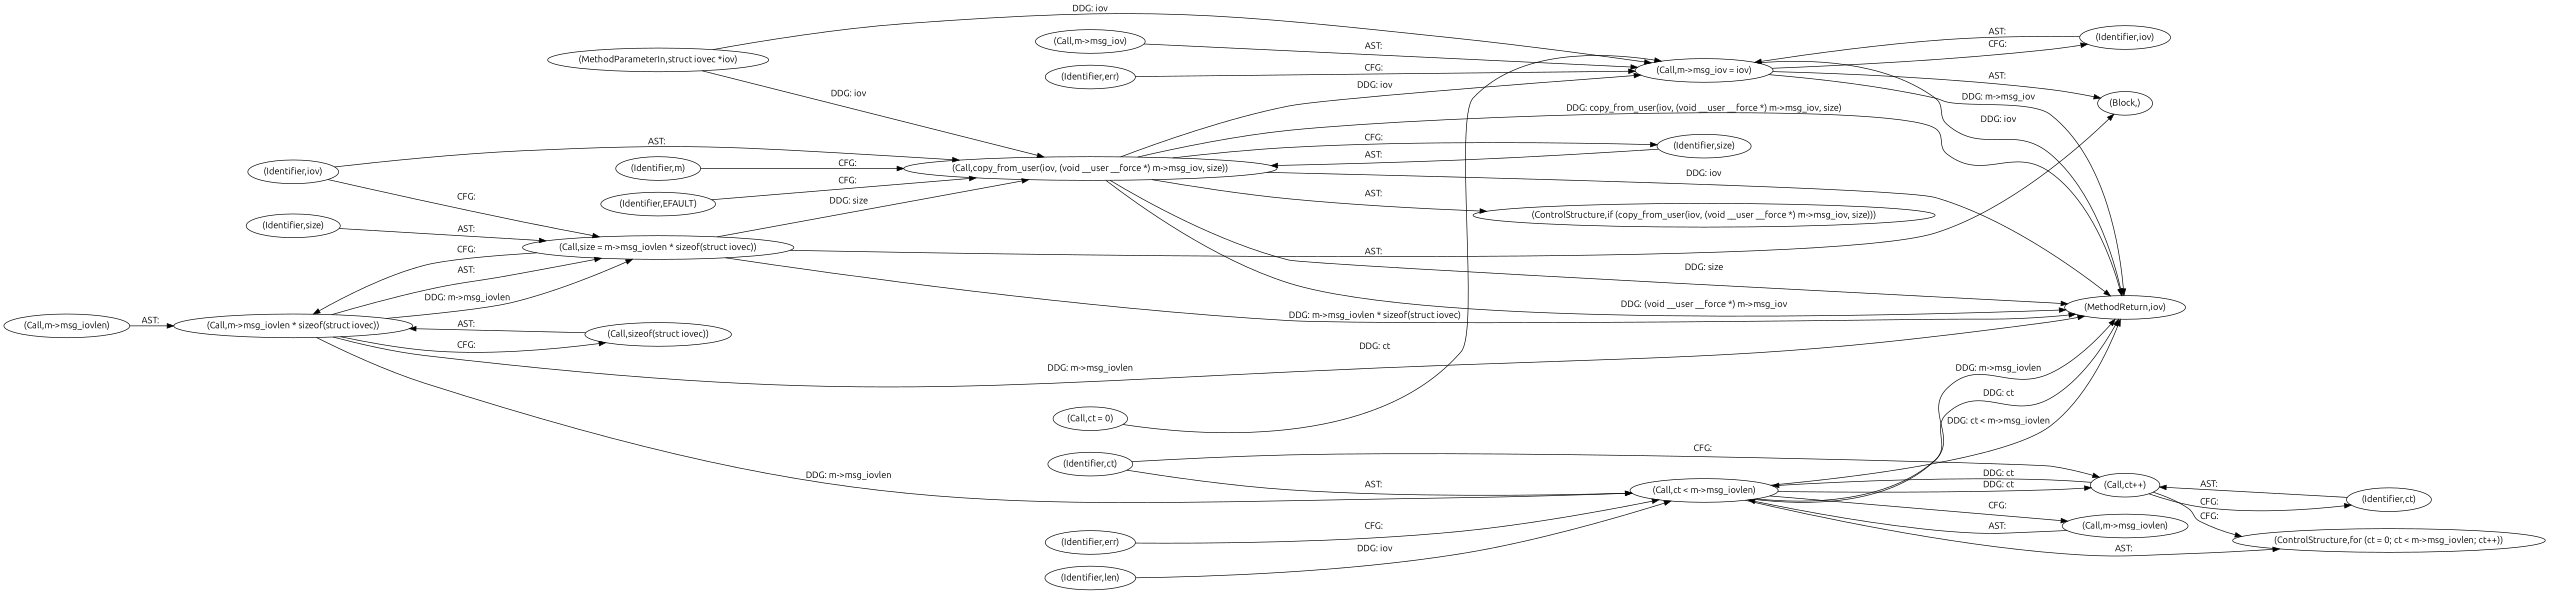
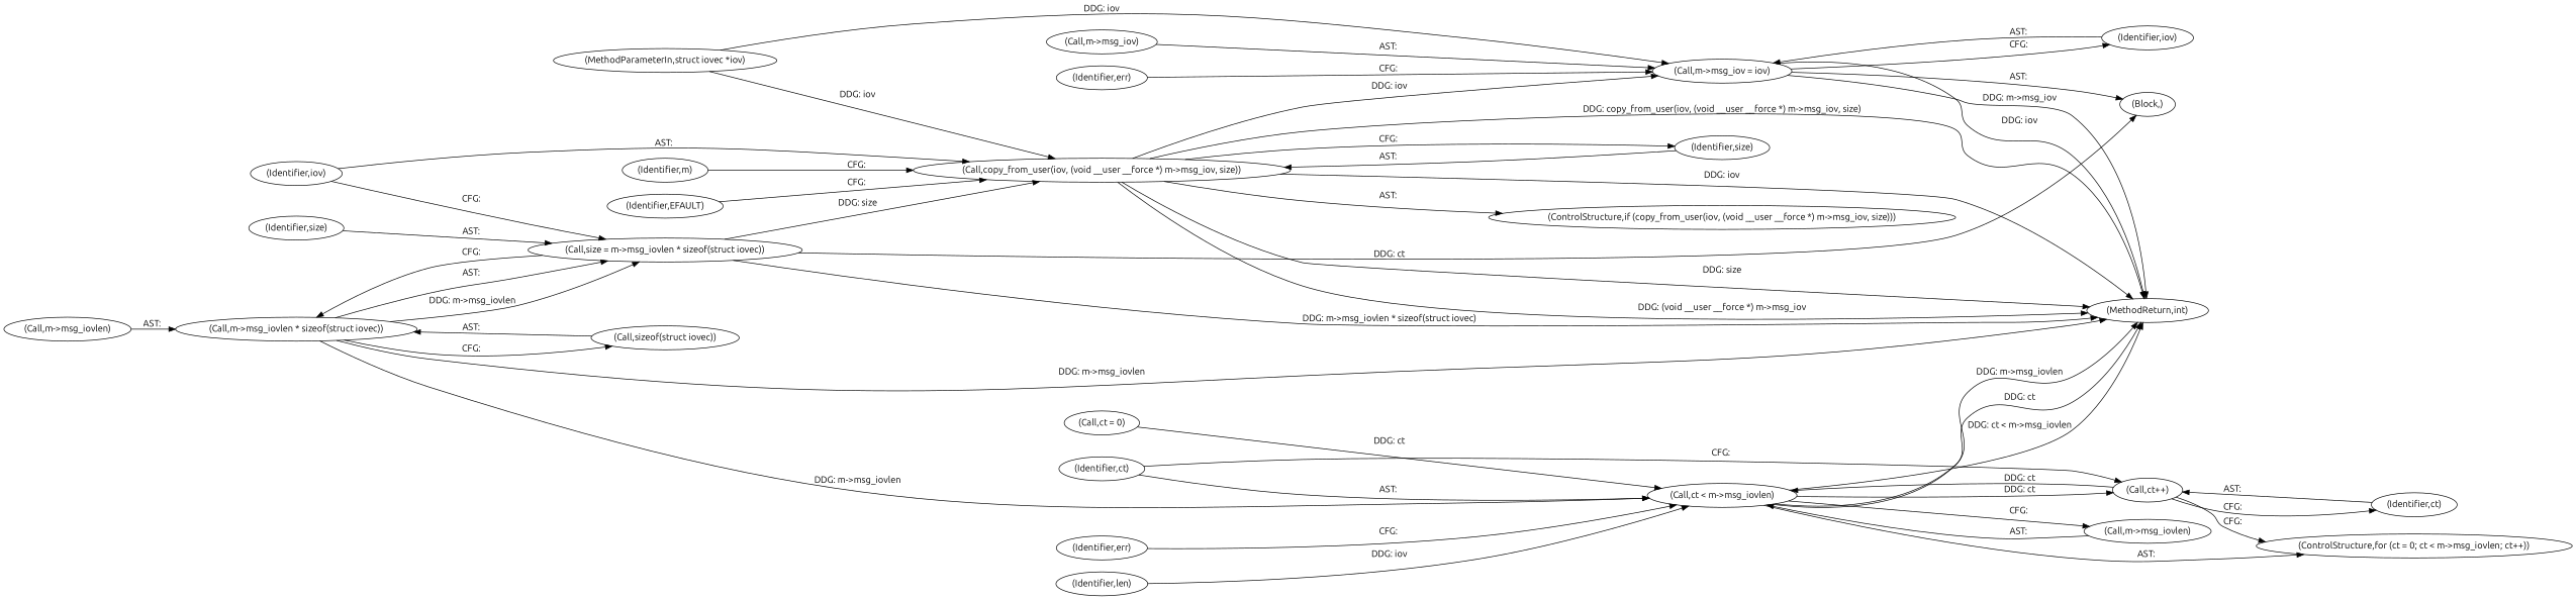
  digraph {
    fontname=Ubuntu
    rankdir=LR
    node [fontname=Ubuntu]
    edge [fontname=Ubuntu]
    n1 [label="(Call,m->msg_iovlen * sizeof(struct iovec))"]
    n2 [label="(Call,size = m->msg_iovlen * sizeof(struct iovec))"]
    n3 [label="(Call,ct < m->msg_iovlen)"]
-   n4 [label="(MethodReturn,iov)"]
+   n4 [label="(MethodReturn,int)"]
    n5 [label="(Call,sizeof(struct iovec))"]
    n6 [label="(Call,copy_from_user(iov, (void __user __force *) m->msg_iov, size))"]
    n7 [label="(Block,)"]
    n8 [label="(Call,ct++)"]
    n9 [label="(Call,m->msg_iovlen)"]
    n10 [label="(ControlStructure,for (ct = 0; ct < m->msg_iovlen; ct++))"]
    n11 [label="(Call,m->msg_iov = iov)"]
    n12 [label="(Identifier,size)"]
    n13 [label="(ControlStructure,if (copy_from_user(iov, (void __user __force *) m->msg_iov, size)))"]
    n14 [label="(Identifier,iov)"]
    n15 [label="(Identifier,ct)"]
    n16 [label="(Identifier,err)"]
    n17 [label="(Call,ct = 0)"]
    n18 [label="(Identifier,EFAULT)"]
    n19 [label="(Identifier,iov)"]
    n20 [label="(Call,m->msg_iov)"]
    n21 [label="(Identifier,ct)"]
    n22 [label="(Identifier,size)"]
    n23 [label="(MethodParameterIn,struct iovec *iov)"]
    n24 [label="(Call,m->msg_iovlen)"]
    n25 [label="(Identifier,m)"]
    n26 [label="(Identifier,len)"]
    n27 [label="(Identifier,err)"]
    n1 -> n2 [label="AST: "]
    n1 -> n2 [label="DDG: m->msg_iovlen"]
    n1 -> n3 [label="DDG: m->msg_iovlen"]
    n1 -> n4 [label="DDG: m->msg_iovlen"]
    n1 -> n5 [label="CFG: "]
    n2 -> n1 [label="CFG: "]
    n2 -> n4 [label="DDG: m->msg_iovlen * sizeof(struct iovec)"]
    n2 -> n6 [label="DDG: size"]
-   n2 -> n7 [label="AST: "]
+   n2 -> n7 [label="DDG: ct"]
    n3 -> n4 [label="DDG: ct"]
    n3 -> n4 [label="DDG: ct < m->msg_iovlen"]
    n3 -> n4 [label="DDG: m->msg_iovlen"]
    n3 -> n8 [label="DDG: ct"]
    n3 -> n9 [label="CFG: "]
    n3 -> n10 [label="AST: "]
    n5 -> n1 [label="AST: "]
    n6 -> n4 [label="DDG: (void __user __force *) m->msg_iov"]
    n6 -> n4 [label="DDG: copy_from_user(iov, (void __user __force *) m->msg_iov, size)"]
    n6 -> n4 [label="DDG: iov"]
    n6 -> n4 [label="DDG: size"]
    n6 -> n11 [label="DDG: iov"]
    n6 -> n12 [label="CFG: "]
    n6 -> n13 [label="AST: "]
    n8 -> n3 [label="DDG: ct"]
    n8 -> n10 [label="CFG: "]
    n8 -> n15 [label="CFG: "]
    n9 -> n3 [label="AST: "]
    n11 -> n4 [label="DDG: iov"]
    n11 -> n4 [label="DDG: m->msg_iov"]
    n11 -> n7 [label="AST: "]
    n11 -> n14 [label="CFG: "]
    n12 -> n6 [label="AST: "]
    n14 -> n11 [label="AST: "]
    n15 -> n8 [label="AST: "]
    n16 -> n11 [label="CFG: "]
-   n17 -> n11 [label="DDG: ct"]
+   n17 -> n3 [label="DDG: ct"]
    n18 -> n6 [label="CFG: "]
    n19 -> n2 [label="CFG: "]
    n19 -> n6 [label="AST: "]
    n20 -> n11 [label="AST: "]
    n21 -> n3 [label="AST: "]
    n21 -> n8 [label="CFG: "]
    n22 -> n2 [label="AST: "]
    n23 -> n6 [label="DDG: iov"]
    n23 -> n11 [label="DDG: iov"]
    n24 -> n1 [label="AST: "]
    n25 -> n6 [label="CFG: "]
    n26 -> n3 [label="DDG: iov"]
    n27 -> n3 [label="CFG: "]
  }
